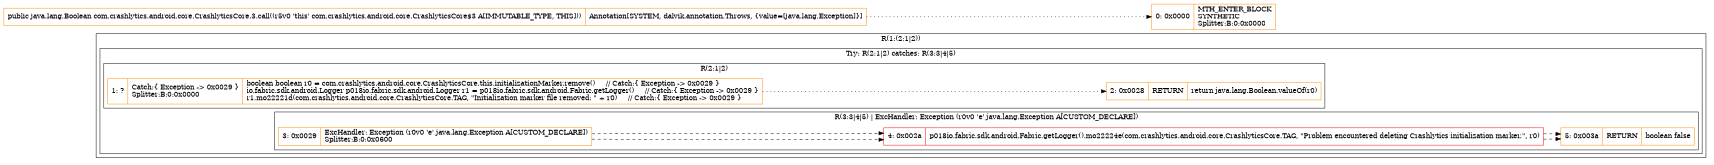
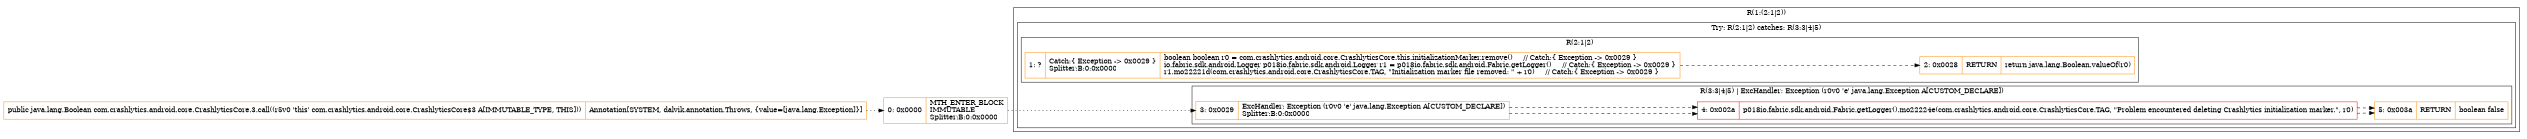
  digraph {
    rankdir=LR
    node [color=darkorange shape=record]
    edge [style=dashed]
    n1 [label="{1\:\ ?|Catch:\{ Exception \-\> 0x0029 \}\lSplitter:B:0:0x0000\l|boolean boolean r0 = com.crashlytics.android.core.CrashlyticsCore.this.initializationMarker.remove()     \/\/ Catch:\{ Exception \-\> 0x0029 \}\lio.fabric.sdk.android.Logger p018io.fabric.sdk.android.Logger r1 = p018io.fabric.sdk.android.Fabric.getLogger()     \/\/ Catch:\{ Exception \-\> 0x0029 \}\lr1.mo22221d(com.crashlytics.android.core.CrashlyticsCore.TAG, \"Initialization marker file removed: \" + r0)     \/\/ Catch:\{ Exception \-\> 0x0029 \}\l}"]
    n2 [label="{2\:\ 0x0028|RETURN\l|return java.lang.Boolean.valueOf(r0)\l}"]
-   n3 [label="{3\:\ 0x0029|ExcHandler: Exception (r0v0 'e' java.lang.Exception A[CUSTOM_DECLARE])\lSplitter:B:0:0x0600\l}"]
+   n3 [label="{3\:\ 0x0029|ExcHandler: Exception (r0v0 'e' java.lang.Exception A[CUSTOM_DECLARE])\lSplitter:B:0:0x0000\l}"]
    n4 [color=red label="{4\:\ 0x002a|p018io.fabric.sdk.android.Fabric.getLogger().mo22224e(com.crashlytics.android.core.CrashlyticsCore.TAG, \"Problem encountered deleting Crashlytics initialization marker.\", r0)\l}"]
    n5 [label="{5\:\ 0x003a|RETURN\l|boolean false\l}"]
-   n6 [label="{0\:\ 0x0000|MTH_ENTER_BLOCK\lSYNTHETIC\lSplitter:B:0:0x0000\l}"]
+   n6 [label="{0\:\ 0x0000|MTH_ENTER_BLOCK\lIMMUTABLE\lSplitter:B:0:0x0000\l}"]
    n7 [label="{public java.lang.Boolean com.crashlytics.android.core.CrashlyticsCore.3.call((r5v0 'this' com.crashlytics.android.core.CrashlyticsCore$3 A[IMMUTABLE_TYPE, THIS]))  | Annotation[SYSTEM, dalvik.annotation.Throws, \{value=[java.lang.Exception]\}]\l}"]
    subgraph cluster_1 {
      label="R(1:(2:1|2))"
      subgraph cluster_2 {
        label="Try: R(2:1|2) catches: R(3:3|4|5)"
        subgraph cluster_3 {
          label="R(2:1|2)"
          n1
          n2
        }
        subgraph cluster_4 {
          label="R(3:3|4|5) | ExcHandler: Exception (r0v0 'e' java.lang.Exception A[CUSTOM_DECLARE])\l"
          n3
          n4
          n5
        }
      }
    }
    subgraph cluster_5 {
      label="R(3:3|4|5) | ExcHandler: Exception (r0v0 'e' java.lang.Exception A[CUSTOM_DECLARE])\l"
    }
-   n1 -> n2 [style=dotted]
+   n1 -> n2
    n3 -> n4
    n3 -> n4
    n4 -> n5
    n4 -> n5
+   n6 -> n3 [style=dotted]
    n7 -> n6 [style=dotted]
  }
